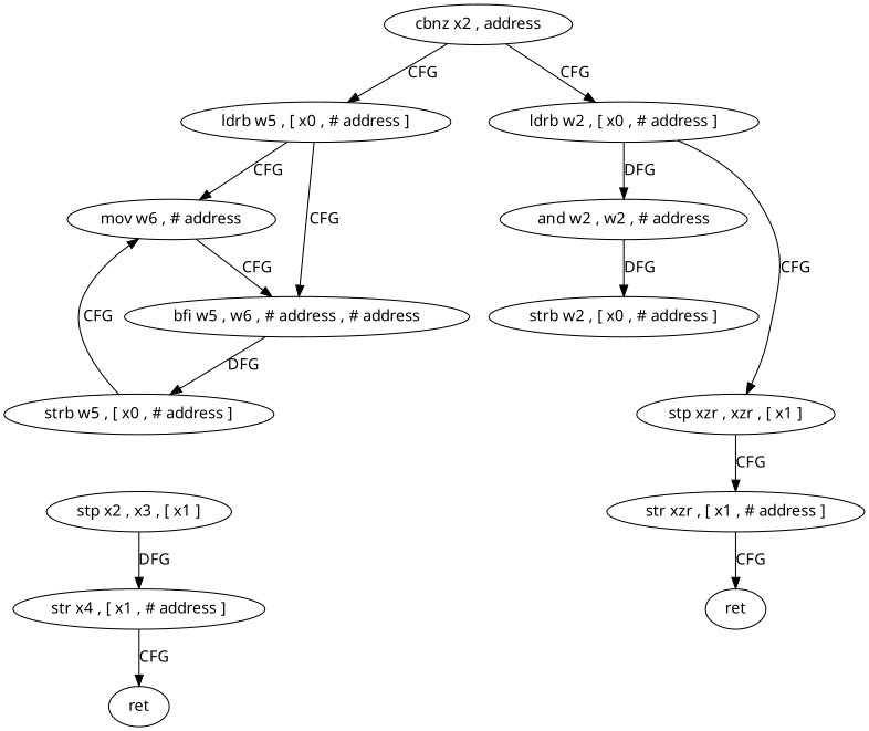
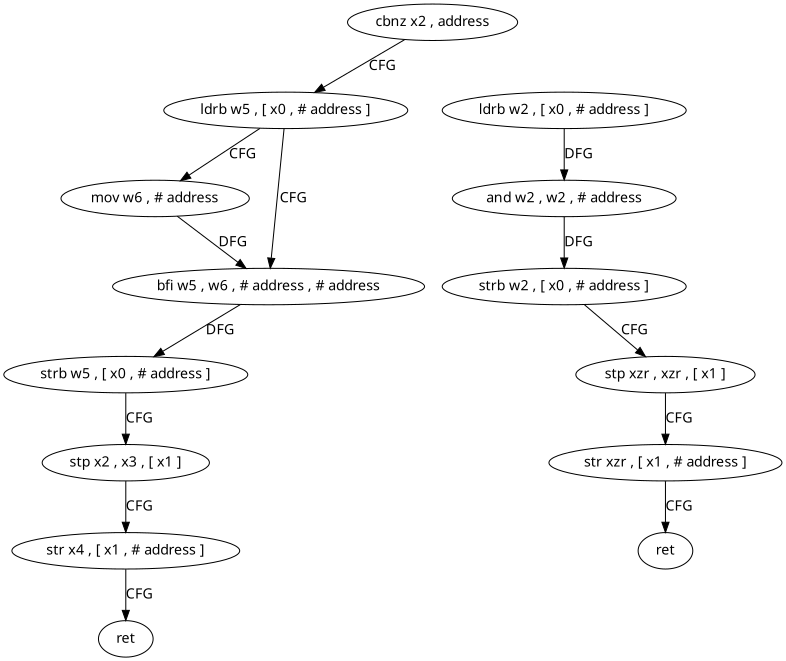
  digraph {
    fontname="Noto Sans"
    node [fontname="Noto Sans"]
    edge [fontname="Noto Sans"]
    n1 [label="cbnz x2 , address"]
    n2 [label="ldrb w5 , [ x0 , # address ]"]
    n3 [label="ldrb w2 , [ x0 , # address ]"]
    n4 [label="mov w6 , # address"]
    n5 [label="bfi w5 , w6 , # address , # address"]
    n6 [label="and w2 , w2 , # address"]
    n7 [label="strb w5 , [ x0 , # address ]"]
    n8 [label="strb w2 , [ x0 , # address ]"]
    n9 [label="stp x2 , x3 , [ x1 ]"]
    n10 [label="str x4 , [ x1 , # address ]"]
    n11 [label=ret]
    n12 [label="stp xzr , xzr , [ x1 ]"]
    n13 [label="str xzr , [ x1 , # address ]"]
    n14 [label=ret]
    n1 -> n2 [label=CFG]
-   n1 -> n3 [label=CFG]
    n2 -> n4 [label=CFG]
    n2 -> n5 [label=CFG]
    n3 -> n6 [label=DFG]
-   n4 -> n5 [label=CFG]
+   n4 -> n5 [label=DFG]
    n5 -> n7 [label=DFG]
    n6 -> n8 [label=DFG]
-   n7 -> n4 [label=CFG]
-   n3 -> n12 [label=CFG]
-   n9 -> n10 [label=DFG]
+   n7 -> n9 [label=CFG]
+   n8 -> n12 [label=CFG]
+   n9 -> n10 [label=CFG]
    n10 -> n11 [label=CFG]
    n12 -> n13 [label=CFG]
    n13 -> n14 [label=CFG]
  }
